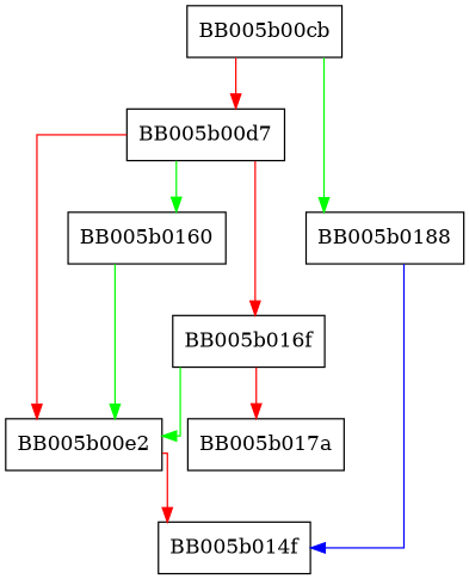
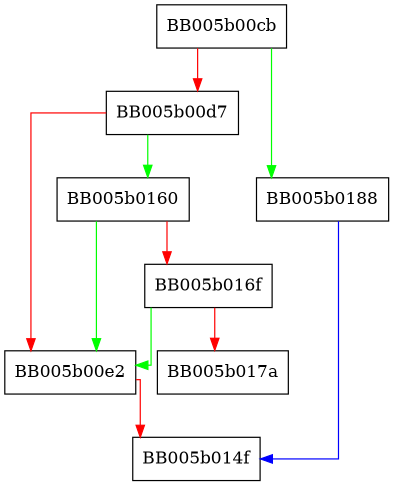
  digraph {
    splines=ortho
    node [shape=box]
    edge [color=red]
    BB005b0188
    BB005b014f
    BB005b00cb
    BB005b00d7
    BB005b0160
    BB005b00e2
    BB005b016f
    BB005b017a
    BB005b0188 -> BB005b014f [color=blue]
    BB005b00cb -> BB005b0188 [color=green]
    BB005b00cb -> BB005b00d7
    BB005b00d7 -> BB005b0160 [color=green]
    BB005b00d7 -> BB005b00e2
    BB005b0160 -> BB005b00e2 [color=green]
-   BB005b00d7 -> BB005b016f
+   BB005b0160 -> BB005b016f
    BB005b00e2 -> BB005b014f
    BB005b016f -> BB005b00e2 [color=green]
    BB005b016f -> BB005b017a
  }
